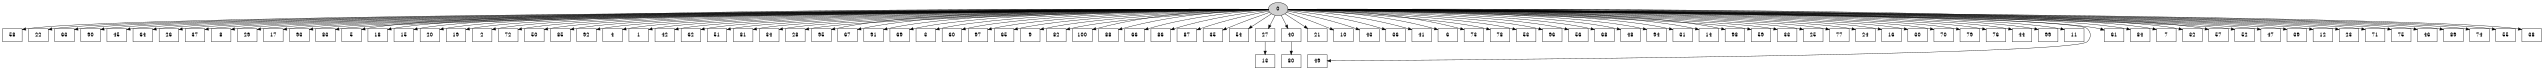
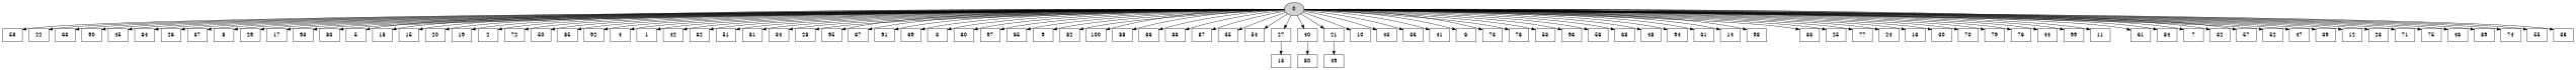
  digraph {
    node [fillcolor=white style=filled shape=box]
    0 [fillcolor=grey82 shape=""]
    n2 [label="58\n"]
    n3 [label="22\n"]
    n4 [label="63\n"]
    n5 [label="90\n"]
    n6 [label="45\n"]
    n7 [label="64\n"]
    n8 [label="26\n"]
    n9 [label="37\n"]
    n10 [label="8\n"]
    n11 [label="29\n"]
    n12 [label="17\n"]
    n13 [label="93\n"]
    n14 [label="83\n"]
    n15 [label="5\n"]
    n16 [label="18\n"]
    n17 [label="15\n"]
    n18 [label="20\n"]
    n19 [label="19\n"]
    n20 [label="2\n"]
    n21 [label="72\n"]
    n22 [label="50\n"]
    n23 [label="85\n"]
    n24 [label="92\n"]
    n25 [label="4\n"]
    n26 [label="1\n"]
    n27 [label="42\n"]
    n28 [label="62\n"]
    n29 [label="51\n"]
    n30 [label="81\n"]
    n31 [label="34\n"]
    n32 [label="28\n"]
    n33 [label="95\n"]
    n34 [label="67\n"]
    n35 [label="91\n"]
    n36 [label="69\n"]
    n37 [label="3\n"]
    n38 [label="60\n"]
    n39 [label="97\n"]
    n40 [label="65\n"]
    n41 [label="9\n"]
    n42 [label="82\n"]
    n43 [label="100\n"]
    n44 [label="88\n"]
    n45 [label="66\n"]
    n46 [label="86\n"]
    n47 [label="87\n"]
    n48 [label="35\n"]
    n49 [label="54\n"]
    n50 [label="21\n"]
    n51 [label="27\n"]
    n52 [label="40\n"]
    n53 [label="10\n"]
    n54 [label="43\n"]
    n55 [label="36\n"]
    n56 [label="41\n"]
    n57 [label="6\n"]
    n58 [label="73\n"]
    n59 [label="78\n"]
    n60 [label="53\n"]
    n61 [label="96\n"]
    n62 [label="56\n"]
    n63 [label="68\n"]
    n64 [label="48\n"]
    n65 [label="94\n"]
    n66 [label="31\n"]
    n67 [label="14\n"]
    n68 [label="98\n"]
-   n69 [label="59\n"]
    n70 [label="33\n"]
    n71 [label="25\n"]
    n72 [label="77\n"]
    n73 [label="24\n"]
    n74 [label="16\n"]
    n75 [label="30\n"]
    n76 [label="70\n"]
    n77 [label="79\n"]
    n78 [label="76\n"]
    n79 [label="44\n"]
    n80 [label="99\n"]
    n81 [label="11\n"]
    n82 [label="49\n"]
    n83 [label="61\n"]
    n84 [label="84\n"]
    n85 [label="7\n"]
    n86 [label="32\n"]
    n87 [label="57\n"]
    n88 [label="52\n"]
    n89 [label="47\n"]
    n90 [label="39\n"]
    n91 [label="12\n"]
    n92 [label="23\n"]
    n93 [label="71\n"]
    n94 [label="75\n"]
    n95 [label="46\n"]
    n96 [label="89\n"]
    n97 [label="74\n"]
    n98 [label="55\n"]
    n99 [label="38\n"]
    n100 [label="13\n"]
    n101 [label="80\n"]
    0 -> n2
    0 -> n3
    0 -> n4
    0 -> n5
    0 -> n6
    0 -> n7
    0 -> n8
    0 -> n9
    0 -> n10
    0 -> n11
    0 -> n12
    0 -> n13
    0 -> n14
    0 -> n15
    0 -> n16
    0 -> n17
    0 -> n18
    0 -> n19
    0 -> n20
    0 -> n21
    0 -> n22
    0 -> n23
    0 -> n24
    0 -> n25
    0 -> n26
    0 -> n27
    0 -> n28
    0 -> n29
    0 -> n30
    0 -> n31
    0 -> n32
    0 -> n33
    0 -> n34
    0 -> n35
    0 -> n36
    0 -> n37
    0 -> n38
    0 -> n39
    0 -> n40
    0 -> n41
    0 -> n42
    0 -> n43
    0 -> n44
    0 -> n45
    0 -> n46
    0 -> n47
    0 -> n48
    0 -> n49
    0 -> n50
    0 -> n51
    0 -> n52
    0 -> n53
    0 -> n54
    0 -> n55
    0 -> n56
    0 -> n57
    0 -> n58
    0 -> n59
    0 -> n60
    0 -> n61
    0 -> n62
    0 -> n63
    0 -> n64
    0 -> n65
    0 -> n66
    0 -> n67
    0 -> n68
-   0 -> n69
    0 -> n70
    0 -> n71
    0 -> n72
    0 -> n73
    0 -> n74
    0 -> n75
    0 -> n76
    0 -> n77
    0 -> n78
    0 -> n79
    0 -> n80
    0 -> n81
-   0 -> n82
+   n50 -> n82
    0 -> n83
    0 -> n84
    0 -> n85
    0 -> n86
    0 -> n87
    0 -> n88
    0 -> n89
    0 -> n90
    0 -> n91
    0 -> n92
    0 -> n93
    0 -> n94
    0 -> n95
    0 -> n96
    0 -> n97
    0 -> n98
    0 -> n99
    n51 -> n100
    n52 -> n101
  }
